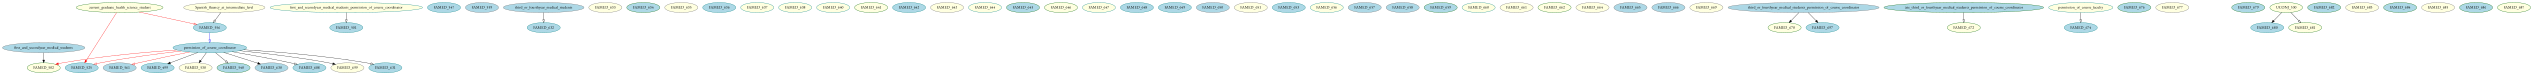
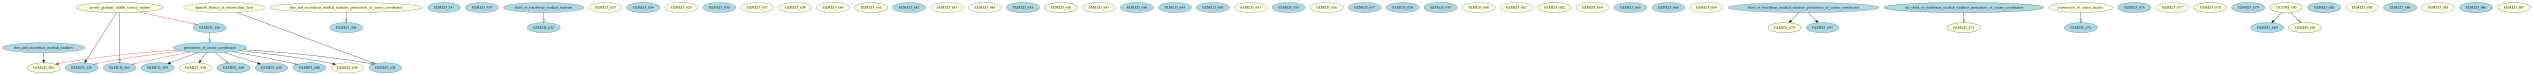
  digraph {
    fontname="EB Garamond"
    node [color=teal fillcolor=lightblue fontname="EB Garamond" style=filled]
    edge [arrowhead=onormal color=black fontname="EB Garamond"]
    permission_of_course_coordinator
    FAMED_499
    FAMED_502 [color=darkgreen fillcolor=lightyellow]
    FAMED_525
    FAMED_530 [color=gray40 fillcolor=lightyellow]
    FAMED_540 [color=darkgreen]
    FAMED_561 [color=gray40]
    FAMED_630 [color=gray40]
    FAMED_631
    FAMED_688
    FAMED_699 [color=gray40 fillcolor=lightyellow]
    FAMED_556
    first_and_secondyear_medical_students_permission_of_course_coordinator [fillcolor=lightyellow]
    FAMED_501
    first_and_secondyear_medical_students [color=gray40]
    current_graduate_health_science_student [color=darkgreen fillcolor=lightyellow]
    FAMED_547
    Spanish_fluency_at_intermediate_level [color=gray40 fillcolor=lightyellow]
    FAMED_559 [color=gray40]
    third_or_fourthyear_medical_students [color=gray40]
    FAMED_632
    FAMED_633 [color=gray40 fillcolor=lightyellow]
    FAMED_634 [color=darkgreen]
    FAMED_635 [color=gray40 fillcolor=lightyellow]
    FAMED_636
    FAMED_637 [fillcolor=lightyellow]
    FAMED_638 [fillcolor=lightyellow]
    FAMED_640 [fillcolor=lightyellow]
    FAMED_641 [color=darkgreen fillcolor=lightyellow]
    FAMED_642
    FAMED_643 [color=gray40 fillcolor=lightyellow]
    FAMED_644 [fillcolor=lightyellow]
    FAMED_645 [color=darkgreen]
    FAMED_646 [color=darkgreen fillcolor=lightyellow]
    FAMED_647 [fillcolor=lightyellow]
    FAMED_648
    FAMED_649
    FAMED_650 [color=gray40]
    FAMED_651 [color=gray40 fillcolor=lightyellow]
    FAMED_653
    FAMED_656 [fillcolor=lightyellow]
    FAMED_657 [color=gray40]
    FAMED_658 [color=gray40]
    FAMED_659 [color=darkgreen]
    FAMED_660 [fillcolor=lightyellow]
    FAMED_661 [color=gray40 fillcolor=lightyellow]
    FAMED_662 [color=darkgreen fillcolor=lightyellow]
    FAMED_664 [color=gray40 fillcolor=lightyellow]
    FAMED_665 [color=gray40]
    FAMED_666 [color=gray40]
    FAMED_669 [color=gray40 fillcolor=lightyellow]
    third_or_fourthyear_medical_students_permission_of_course_coordinator [color=gray40]
    FAMED_670 [color=darkgreen fillcolor=lightyellow]
    FAMED_697
    late_third_or_fourthyear_medical_students_permission_of_course_coordinator [color=darkgreen]
    FAMED_672 [color=darkgreen fillcolor=lightyellow]
    permission_of_course_faculty [fillcolor=lightyellow]
    FAMED_674
    FAMED_676 [color=darkgreen]
    FAMED_677 [color=gray40 fillcolor=lightyellow]
+   FAMED_678 [color=darkgreen fillcolor=lightyellow]
    FAMED_679 [color=darkgreen]
    UCONJ_530 [color=darkgreen fillcolor=lightyellow]
    FAMED_680
    FAMED_681 [color=darkgreen fillcolor=lightyellow]
    FAMED_682 [color=darkgreen]
    FAMED_683 [color=gray40 fillcolor=lightyellow]
    FAMED_684 [color=darkgreen]
    FAMED_685 [color=gray40 fillcolor=lightyellow]
    FAMED_686 [color=darkgreen]
    FAMED_687 [color=darkgreen fillcolor=lightyellow]
    permission_of_course_coordinator -> FAMED_499 [arrowhead=normal]
    permission_of_course_coordinator -> FAMED_502 [arrowhead=normal color=red]
    permission_of_course_coordinator -> FAMED_525 [color=red]
    permission_of_course_coordinator -> FAMED_530 [arrowhead=normal]
    permission_of_course_coordinator -> FAMED_540
    permission_of_course_coordinator -> FAMED_561 [color=red]
    permission_of_course_coordinator -> FAMED_630 [arrowhead=normal]
    permission_of_course_coordinator -> FAMED_631
    permission_of_course_coordinator -> FAMED_688
    permission_of_course_coordinator -> FAMED_699 [arrowhead=normal]
    FAMED_556 -> permission_of_course_coordinator [color=blue]
    first_and_secondyear_medical_students_permission_of_course_coordinator -> FAMED_501
    first_and_secondyear_medical_students -> FAMED_502 [arrowhead=normal]
-   current_graduate_health_science_student -> FAMED_525 [arrowhead=normal color=red]
+   current_graduate_health_science_student -> FAMED_525 [arrowhead=normal]
+   current_graduate_health_science_student -> FAMED_561
    current_graduate_health_science_student -> FAMED_556 [color=red]
-   Spanish_fluency_at_intermediate_level -> FAMED_556
+   Spanish_fluency_at_intermediate_level -> FAMED_631
    third_or_fourthyear_medical_students -> FAMED_632
    third_or_fourthyear_medical_students_permission_of_course_coordinator -> FAMED_670 [arrowhead=normal]
    third_or_fourthyear_medical_students_permission_of_course_coordinator -> FAMED_697 [arrowhead=normal]
    late_third_or_fourthyear_medical_students_permission_of_course_coordinator -> FAMED_672
    permission_of_course_faculty -> FAMED_674
    UCONJ_530 -> FAMED_680 [arrowhead=normal]
    UCONJ_530 -> FAMED_681
  }
